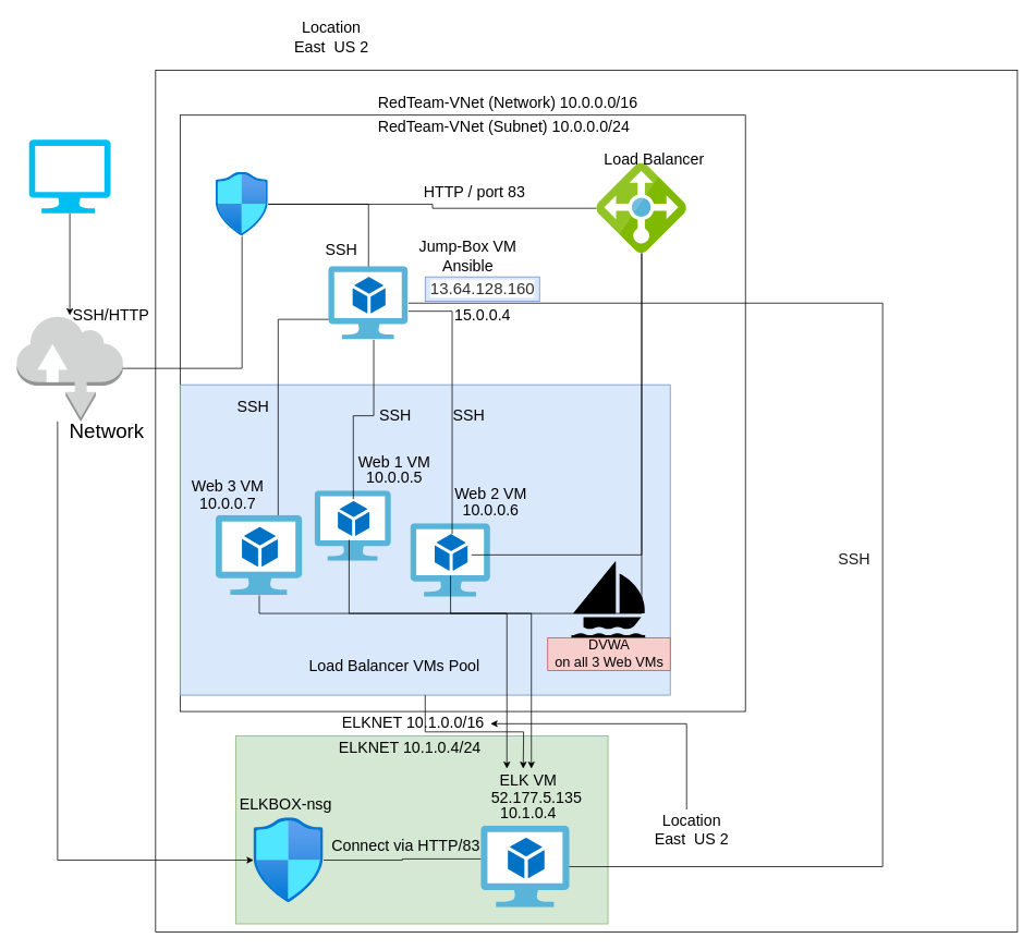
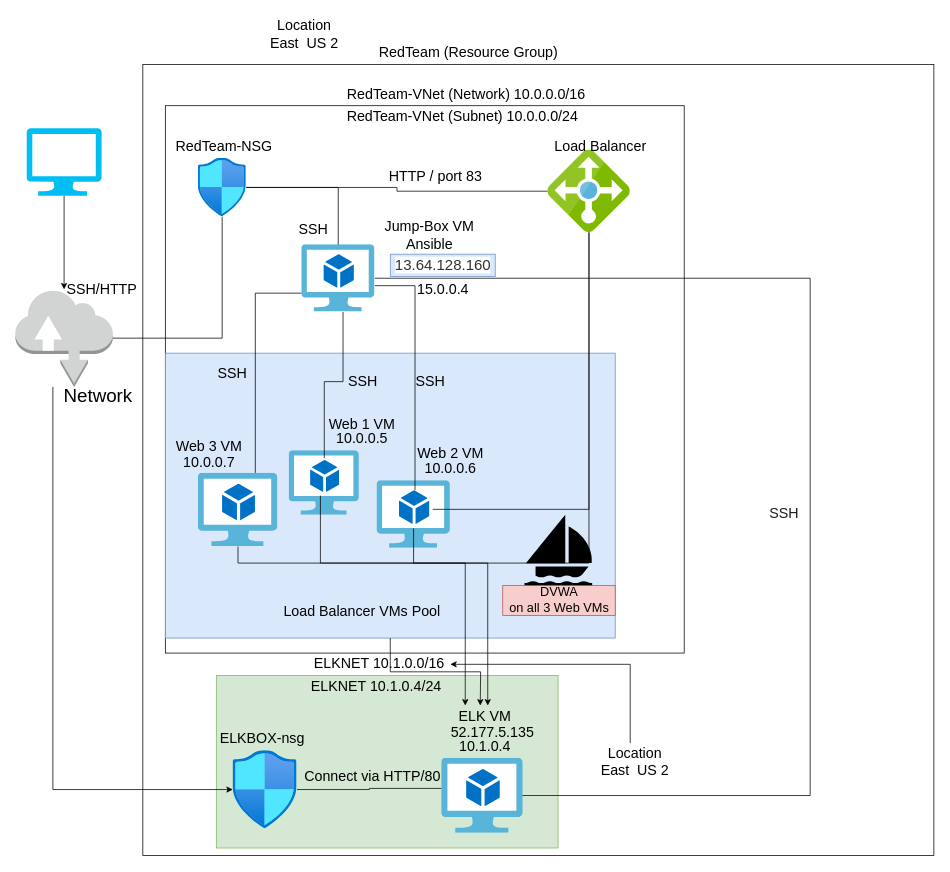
  <mxCell id="0" />
  <mxCell id="1" parent="0" />
  <mxCell id="2" value="" style="whiteSpace=wrap;html=1;aspect=fixed;fontSize=19;" parent="1" vertex="1"><mxGeometry x="190" y="85" width="1055" height="1055" as="geometry" /></mxCell>
  <mxCell id="3" value="" style="rounded=0;whiteSpace=wrap;html=1;fontSize=19;fillColor=#d5e8d4;strokeColor=#82b366;" parent="1" vertex="1"><mxGeometry x="288" y="900" width="455.78" height="230" as="geometry" /></mxCell>
  <mxCell id="4" value="" style="rounded=0;whiteSpace=wrap;html=1;fontSize=19;fontColor=#2181FF;" parent="1" vertex="1"><mxGeometry x="220" y="140" width="692" height="730" as="geometry" /></mxCell>
  <mxCell id="5" value="" style="rounded=0;whiteSpace=wrap;html=1;fontSize=19;spacing=9;fillColor=#dae8fc;strokeColor=#6c8ebf;" parent="1" vertex="1"><mxGeometry x="220" y="470" width="600" height="380" as="geometry" /></mxCell>
  <mxCell id="6" style="edgeStyle=orthogonalEdgeStyle;rounded=0;orthogonalLoop=1;jettySize=auto;html=1;endArrow=none;endFill=0;" parent="1" source="8" target="19" edge="1"><mxGeometry relative="1" as="geometry" /></mxCell>
  <mxCell id="7" style="edgeStyle=elbowEdgeStyle;rounded=0;orthogonalLoop=1;jettySize=auto;html=1;fontSize=19;fontColor=#2181FF;endArrow=classic;endFill=1;" parent="1" source="8" target="34" edge="1"><mxGeometry relative="1" as="geometry"><mxPoint x="110" y="1120" as="targetPoint" /><Array as="points"><mxPoint x="70" y="520" /><mxPoint x="85" y="880" /><mxPoint x="60" y="990" /><mxPoint x="50" y="1010" /></Array></mxGeometry></mxCell>
  <mxCell id="8" value="" style="outlineConnect=0;dashed=0;verticalLabelPosition=bottom;verticalAlign=top;align=center;html=1;shape=mxgraph.aws3.internet;fillColor=#D2D3D3;gradientColor=none;" parent="1" vertex="1"><mxGeometry x="20" y="385" width="130" height="130" as="geometry" /></mxCell>
  <mxCell id="9" style="edgeStyle=orthogonalEdgeStyle;rounded=0;orthogonalLoop=1;jettySize=auto;html=1;endArrow=classic;endFill=1;" parent="1" source="5" edge="1"><mxGeometry relative="1" as="geometry"><mxPoint x="640" y="940" as="targetPoint" /></mxGeometry></mxCell>
  <mxCell id="10" value="" style="aspect=fixed;html=1;points=[];align=center;image;fontSize=12;image=img/lib/mscae/Virtual_Machine_2.svg;" parent="1" vertex="1"><mxGeometry x="385.01" y="600" width="93.57" height="86.08" as="geometry" /></mxCell>
  <mxCell id="11" style="edgeStyle=orthogonalEdgeStyle;rounded=0;orthogonalLoop=1;jettySize=auto;html=1;entryX=1;entryY=0;entryDx=0;entryDy=0;" parent="1" source="14" target="32" edge="1"><mxGeometry relative="1" as="geometry"><mxPoint x="410" y="510" as="targetPoint" /><Array as="points"><mxPoint x="340" y="390" /><mxPoint x="340" y="640" /></Array></mxGeometry></mxCell>
  <mxCell id="12" style="edgeStyle=orthogonalEdgeStyle;rounded=0;orthogonalLoop=1;jettySize=auto;html=1;endArrow=none;endFill=0;" parent="1" source="14" target="27" edge="1"><mxGeometry relative="1" as="geometry"><Array as="points"><mxPoint x="457" y="508" /><mxPoint x="432" y="508" /></Array></mxGeometry></mxCell>
  <mxCell id="13" style="edgeStyle=elbowEdgeStyle;rounded=0;orthogonalLoop=1;jettySize=auto;html=1;fontSize=19;fontColor=#2181FF;endArrow=classic;endFill=1;" parent="1" source="14" edge="1"><mxGeometry relative="1" as="geometry"><mxPoint x="653" y="1060" as="targetPoint" /><Array as="points"><mxPoint x="1080" y="980" /></Array></mxGeometry></mxCell>
  <mxCell id="14" value="" style="aspect=fixed;html=1;points=[];align=center;image;fontSize=12;image=img/lib/mscae/Virtual_Machine_2.svg;" parent="1" vertex="1"><mxGeometry x="401.8" y="325.2" width="97.61" height="89.8" as="geometry" /></mxCell>
  <mxCell id="15" style="edgeStyle=orthogonalEdgeStyle;rounded=0;orthogonalLoop=1;jettySize=auto;html=1;exitX=0.5;exitY=1;exitDx=0;exitDy=0;exitPerimeter=0;" parent="1" source="16" target="8" edge="1"><mxGeometry relative="1" as="geometry" /></mxCell>
  <mxCell id="16" value="" style="verticalLabelPosition=bottom;html=1;verticalAlign=top;align=center;strokeColor=none;fillColor=#00BEF2;shape=mxgraph.azure.computer;pointerEvents=1;" parent="1" vertex="1"><mxGeometry x="35" y="170" width="100" height="90" as="geometry" /></mxCell>
  <mxCell id="17" style="edgeStyle=orthogonalEdgeStyle;rounded=0;orthogonalLoop=1;jettySize=auto;html=1;endArrow=none;endFill=0;" parent="1" source="19" target="14" edge="1"><mxGeometry relative="1" as="geometry" /></mxCell>
  <mxCell id="18" style="edgeStyle=orthogonalEdgeStyle;rounded=0;orthogonalLoop=1;jettySize=auto;html=1;endArrow=none;endFill=0;" parent="1" source="19" target="21" edge="1"><mxGeometry relative="1" as="geometry" /></mxCell>
  <mxCell id="19" value="" style="aspect=fixed;html=1;points=[];align=center;image;fontSize=12;image=img/lib/azure2/networking/Network_Security_Groups.svg;" parent="1" vertex="1"><mxGeometry x="263.65" y="210" width="64.24" height="78" as="geometry" /></mxCell>
  <mxCell id="20" value="" style="aspect=fixed;html=1;points=[];align=center;image;fontSize=12;image=img/lib/mscae/Virtual_Machine_2.svg;" parent="1" vertex="1"><mxGeometry x="502.17" y="640" width="97.83" height="90" as="geometry" /></mxCell>
  <mxCell id="21" value="" style="aspect=fixed;html=1;points=[];align=center;image;fontSize=12;image=img/lib/mscae/Load_Balancer_feature.svg;" parent="1" vertex="1"><mxGeometry x="730" y="199" width="110" height="110" as="geometry" /></mxCell>
  <mxCell id="22" style="edgeStyle=orthogonalEdgeStyle;rounded=0;orthogonalLoop=1;jettySize=auto;html=1;endArrow=classic;endFill=1;" parent="1" source="23" edge="1"><mxGeometry relative="1" as="geometry"><mxPoint x="620" y="940" as="targetPoint" /><Array as="points"><mxPoint x="317" y="750" /><mxPoint x="620" y="750" /></Array></mxGeometry></mxCell>
  <mxCell id="23" value="" style="aspect=fixed;html=1;points=[];align=center;image;fontSize=12;image=img/lib/mscae/Virtual_Machine_2.svg;" parent="1" vertex="1"><mxGeometry x="263.65" y="630" width="106.35" height="97.84" as="geometry" /></mxCell>
  <mxCell id="24" value="" style="aspect=fixed;html=1;points=[];align=center;image;fontSize=12;image=img/lib/mscae/Virtual_Machine_2.svg;" parent="1" vertex="1"><mxGeometry x="588.47" y="1010" width="108.7" height="100" as="geometry" /></mxCell>
  <mxCell id="25" value="" style="shape=image;html=1;verticalAlign=top;verticalLabelPosition=bottom;labelBackgroundColor=#ffffff;imageAspect=0;aspect=fixed;image=https://cdn2.iconfinder.com/data/icons/slavic-calendar/26/SLAVIC-SYMBOLS-READY_12-128.png" parent="1" vertex="1"><mxGeometry x="612" y="1026" width="68" height="68" as="geometry" /></mxCell>
  <mxCell id="26" style="edgeStyle=orthogonalEdgeStyle;rounded=0;orthogonalLoop=1;jettySize=auto;html=1;endArrow=none;endFill=0;" parent="1" source="27" target="21" edge="1"><mxGeometry relative="1" as="geometry"><Array as="points"><mxPoint x="427" y="750" /><mxPoint x="785" y="750" /></Array></mxGeometry></mxCell>
  <mxCell id="27" value="" style="shape=image;html=1;verticalAlign=top;verticalLabelPosition=bottom;labelBackgroundColor=#ffffff;imageAspect=0;aspect=fixed;image=https://cdn3.iconfinder.com/data/icons/letters-and-numbers-1/32/number_1_green-128.png" parent="1" vertex="1"><mxGeometry x="401.8" y="610" width="50" height="50" as="geometry" /></mxCell>
  <mxCell id="28" style="edgeStyle=orthogonalEdgeStyle;rounded=0;orthogonalLoop=1;jettySize=auto;html=1;endArrow=none;endFill=0;" parent="1" source="31" target="14" edge="1"><mxGeometry relative="1" as="geometry"><Array as="points"><mxPoint x="553" y="380" /></Array></mxGeometry></mxCell>
  <mxCell id="29" style="edgeStyle=orthogonalEdgeStyle;rounded=0;orthogonalLoop=1;jettySize=auto;html=1;endArrow=none;endFill=0;" parent="1" source="31" target="21" edge="1"><mxGeometry relative="1" as="geometry" /></mxCell>
  <mxCell id="30" style="edgeStyle=orthogonalEdgeStyle;rounded=0;orthogonalLoop=1;jettySize=auto;html=1;endArrow=classic;endFill=1;" parent="1" source="31" edge="1"><mxGeometry relative="1" as="geometry"><mxPoint x="650" y="940" as="targetPoint" /><Array as="points"><mxPoint x="551" y="750" /><mxPoint x="650" y="750" /></Array></mxGeometry></mxCell>
  <mxCell id="31" value="" style="shape=image;html=1;verticalAlign=top;verticalLabelPosition=bottom;labelBackgroundColor=#ffffff;imageAspect=0;aspect=fixed;image=https://cdn3.iconfinder.com/data/icons/letters-and-numbers-1/32/number_2_green-128.png" parent="1" vertex="1"><mxGeometry x="525.54" y="652.69" width="51.09" height="51.09" as="geometry" /></mxCell>
  <mxCell id="32" value="" style="shape=image;html=1;verticalAlign=top;verticalLabelPosition=bottom;labelBackgroundColor=#ffffff;imageAspect=0;aspect=fixed;image=https://cdn3.iconfinder.com/data/icons/letters-and-numbers-1/32/number_3_blue-128.png" parent="1" vertex="1"><mxGeometry x="284.22" y="640" width="63.78" height="63.78" as="geometry" /></mxCell>
  <mxCell id="33" style="edgeStyle=orthogonalEdgeStyle;rounded=0;orthogonalLoop=1;jettySize=auto;html=1;entryX=-0.003;entryY=0.405;entryDx=0;entryDy=0;entryPerimeter=0;endArrow=none;endFill=0;" parent="1" source="34" target="24" edge="1"><mxGeometry relative="1" as="geometry" /></mxCell>
  <mxCell id="34" value="" style="aspect=fixed;html=1;points=[];align=center;image;fontSize=12;image=img/lib/azure2/networking/Network_Security_Groups.svg;" parent="1" vertex="1"><mxGeometry x="310" y="1000" width="85.65" height="104" as="geometry" /></mxCell>
  <mxCell id="35" value="&lt;font style=&quot;font-size: 25px&quot;&gt;Network&lt;/font&gt;" style="text;html=1;align=center;verticalAlign=middle;resizable=0;points=[];autosize=1;strokeColor=none;fontSize=19;" parent="1" vertex="1"><mxGeometry x="80" y="510" width="100" height="30" as="geometry" /></mxCell>
  <mxCell id="36" value="Load Balancer" style="text;html=1;align=center;verticalAlign=middle;resizable=0;points=[];autosize=1;strokeColor=none;fontSize=19;" parent="1" vertex="1"><mxGeometry x="730" y="180" width="140" height="30" as="geometry" /></mxCell>
  <mxCell id="37" value="ELK VM" style="text;html=1;align=center;verticalAlign=middle;resizable=0;points=[];autosize=1;strokeColor=none;fontSize=19;" parent="1" vertex="1"><mxGeometry x="606" y="940" width="80" height="30" as="geometry" /></mxCell>
  <mxCell id="38" value="ELKBOX-nsg" style="text;html=1;align=center;verticalAlign=middle;resizable=0;points=[];autosize=1;strokeColor=none;fontSize=19;" parent="1" vertex="1"><mxGeometry x="284.22" y="970" width="130" height="30" as="geometry" /></mxCell>
- <mxCell id="39" value="Connect via HTTP/83" style="text;html=1;align=center;verticalAlign=middle;resizable=0;points=[];autosize=1;strokeColor=none;fontSize=19;" parent="1" vertex="1"><mxGeometry x="395.65" y="1020" width="200" height="30" as="geometry" /></mxCell>
+ <mxCell id="39" value="Connect via HTTP/80" style="text;html=1;align=center;verticalAlign=middle;resizable=0;points=[];autosize=1;strokeColor=none;fontSize=19;" parent="1" vertex="1"><mxGeometry x="395.65" y="1020" width="200" height="30" as="geometry" /></mxCell>
  <mxCell id="40" value="Web 1 VM" style="text;html=1;align=center;verticalAlign=middle;resizable=0;points=[];autosize=1;strokeColor=none;fontSize=19;" parent="1" vertex="1"><mxGeometry x="432.39" y="550" width="100" height="30" as="geometry" /></mxCell>
  <mxCell id="41" value="Web 2 VM" style="text;html=1;align=center;verticalAlign=middle;resizable=0;points=[];autosize=1;strokeColor=none;fontSize=19;" parent="1" vertex="1"><mxGeometry x="550" y="590" width="100" height="30" as="geometry" /></mxCell>
  <mxCell id="42" value="Web 3 VM" style="text;html=1;align=center;verticalAlign=middle;resizable=0;points=[];autosize=1;strokeColor=none;fontSize=19;" parent="1" vertex="1"><mxGeometry x="227.89" y="580" width="100" height="30" as="geometry" /></mxCell>
+ <mxCell id="43" value="RedTeam-NSG" style="text;html=1;align=center;verticalAlign=middle;resizable=0;points=[];autosize=1;strokeColor=none;fontSize=19;" parent="1" vertex="1"><mxGeometry x="227.89" y="180" width="140" height="30" as="geometry" /></mxCell>
+ <mxCell id="44" value="RedTeam (Resource Group)" style="text;html=1;align=center;verticalAlign=middle;resizable=0;points=[];autosize=1;strokeColor=none;fontSize=19;" parent="1" vertex="1"><mxGeometry x="499.41" y="55" width="250" height="30" as="geometry" /></mxCell>
  <mxCell id="45" value="HTTP / port 83" style="text;html=1;align=center;verticalAlign=middle;resizable=0;points=[];autosize=1;strokeColor=none;fontSize=19;" parent="1" vertex="1"><mxGeometry x="510" y="220" width="140" height="30" as="geometry" /></mxCell>
  <mxCell id="46" value="SSH/HTTP" style="text;html=1;align=center;verticalAlign=middle;resizable=0;points=[];autosize=1;strokeColor=none;fontSize=19;" parent="1" vertex="1"><mxGeometry x="80" y="370" width="110" height="30" as="geometry" /></mxCell>
  <mxCell id="47" value="SSH" style="text;whiteSpace=wrap;html=1;fontSize=19;" parent="1" vertex="1"><mxGeometry x="395.65" y="288" width="60" height="40" as="geometry" /></mxCell>
  <mxCell id="48" value="SSH" style="text;whiteSpace=wrap;html=1;fontSize=19;" parent="1" vertex="1"><mxGeometry x="288" y="480" width="60" height="40" as="geometry" /></mxCell>
  <mxCell id="49" value="SSH" style="text;whiteSpace=wrap;html=1;fontSize=19;" parent="1" vertex="1"><mxGeometry x="552" y="490" width="60" height="40" as="geometry" /></mxCell>
  <mxCell id="50" value="SSH" style="text;whiteSpace=wrap;html=1;fontSize=19;" parent="1" vertex="1"><mxGeometry x="462.39" y="490" width="60" height="40" as="geometry" /></mxCell>
  <mxCell id="51" value="10.0.0.5" style="text;html=1;align=center;verticalAlign=middle;resizable=0;points=[];autosize=1;strokeColor=none;fontSize=19;" parent="1" vertex="1"><mxGeometry x="442.39" y="570" width="80" height="30" as="geometry" /></mxCell>
  <mxCell id="52" value="&lt;br&gt;10.0.0.7" style="text;html=1;align=center;verticalAlign=middle;resizable=0;points=[];autosize=1;strokeColor=none;fontSize=19;" parent="1" vertex="1"><mxGeometry x="237.89" y="580" width="80" height="50" as="geometry" /></mxCell>
  <mxCell id="53" value="10.0.0.6" style="text;html=1;align=center;verticalAlign=middle;resizable=0;points=[];autosize=1;strokeColor=none;fontSize=19;" parent="1" vertex="1"><mxGeometry x="560" y="610" width="80" height="30" as="geometry" /></mxCell>
  <mxCell id="54" value="&lt;font color=&quot;#000000&quot;&gt;Load Balancer VMs Pool&lt;/font&gt;" style="text;html=1;align=center;verticalAlign=middle;resizable=0;points=[];autosize=1;strokeColor=none;fontSize=19;fontColor=#2181FF;" parent="1" vertex="1"><mxGeometry x="352.39" y="800" width="260" height="30" as="geometry" /></mxCell>
  <mxCell id="55" value="&lt;font color=&quot;#000000&quot;&gt;Jump-Box VM&lt;br&gt;Ansible&lt;br&gt;&lt;/font&gt;" style="text;html=1;align=center;verticalAlign=middle;resizable=0;points=[];autosize=1;strokeColor=none;fontSize=19;fontColor=#2181FF;" parent="1" vertex="1"><mxGeometry x="502.17" y="288" width="140" height="50" as="geometry" /></mxCell>
  <mxCell id="56" value="&lt;font color=&quot;#323130&quot; size=&quot;1&quot;&gt;&lt;span style=&quot;background-color: rgb(255 , 255 , 255) ; font-size: 20px&quot;&gt;13.64.128.160&lt;/span&gt;&lt;/font&gt;" style="text;html=1;align=center;verticalAlign=middle;resizable=0;points=[];autosize=1;strokeColor=#6c8ebf;fontSize=19;fillColor=#dae8fc;" parent="1" vertex="1"><mxGeometry x="520" y="338" width="140" height="30" as="geometry" /></mxCell>
  <mxCell id="57" value="&lt;font color=&quot;#000000&quot;&gt;RedTeam-VNet (Network) 10.0.0.0/16&lt;/font&gt;" style="text;html=1;align=center;verticalAlign=middle;resizable=0;points=[];autosize=1;strokeColor=none;fontSize=19;fontColor=#2181FF;" parent="1" vertex="1"><mxGeometry x="455.65" y="110" width="330" height="30" as="geometry" /></mxCell>
  <mxCell id="58" value="&lt;font color=&quot;#000000&quot;&gt;RedTeam-VNet (Subnet) 10.0.0.0/24&lt;/font&gt;" style="text;html=1;align=center;verticalAlign=middle;resizable=0;points=[];autosize=1;strokeColor=none;fontSize=19;fontColor=#2181FF;" parent="1" vertex="1"><mxGeometry x="455.65" y="140" width="320" height="30" as="geometry" /></mxCell>
  <mxCell id="59" value="&lt;font color=&quot;#000000&quot;&gt;15.0.0.4&lt;/font&gt;" style="text;html=1;align=center;verticalAlign=middle;resizable=0;points=[];autosize=1;strokeColor=none;fontSize=19;fontColor=#2181FF;" parent="1" vertex="1"><mxGeometry x="550" y="370" width="80" height="30" as="geometry" /></mxCell>
  <mxCell id="60" value="&lt;font color=&quot;#000000&quot;&gt;10.1.0.4&lt;/font&gt;" style="text;html=1;align=center;verticalAlign=middle;resizable=0;points=[];autosize=1;strokeColor=none;fontSize=19;fontColor=#2181FF;" parent="1" vertex="1"><mxGeometry x="606" y="980" width="80" height="30" as="geometry" /></mxCell>
  <mxCell id="61" value="&lt;font color=&quot;#000000&quot;&gt;52.177.5.135&lt;/font&gt;" style="text;html=1;align=center;verticalAlign=middle;resizable=0;points=[];autosize=1;strokeColor=none;fontSize=19;fontColor=#2181FF;" parent="1" vertex="1"><mxGeometry x="591.09" y="962" width="130" height="30" as="geometry" /></mxCell>
  <mxCell id="62" value="&lt;font color=&quot;#000000&quot;&gt;ELKNET 10.1.0.0/16&lt;/font&gt;" style="text;html=1;align=center;verticalAlign=middle;resizable=0;points=[];autosize=1;strokeColor=none;fontSize=19;fontColor=#2181FF;" parent="1" vertex="1"><mxGeometry x="410" y="870" width="190" height="30" as="geometry" /></mxCell>
  <mxCell id="63" value="&lt;font color=&quot;#000000&quot;&gt;ELKNET 10.1.0.4/24&lt;/font&gt;" style="text;html=1;align=center;verticalAlign=middle;resizable=0;points=[];autosize=1;strokeColor=none;fontSize=19;fontColor=#2181FF;" parent="1" vertex="1"><mxGeometry x="405.65" y="900" width="190" height="30" as="geometry" /></mxCell>
  <mxCell id="64" value="&lt;font color=&quot;#1a1a1a&quot;&gt;SSH&lt;/font&gt;" style="text;html=1;align=center;verticalAlign=middle;resizable=0;points=[];autosize=1;strokeColor=none;fontSize=19;fontColor=#2181FF;" parent="1" vertex="1"><mxGeometry x="1020" y="670" width="50" height="30" as="geometry" /></mxCell>
  <mxCell id="65" value="" style="shape=mxgraph.signs.sports.sail_boat;html=1;pointerEvents=1;fillColor=#000000;strokeColor=none;verticalLabelPosition=bottom;verticalAlign=top;align=center;" vertex="1" parent="1"><mxGeometry x="699" y="686.08" width="92" height="99" as="geometry" /></mxCell>
  <mxCell id="66" value="&lt;font style=&quot;font-size: 17px&quot;&gt;DVWA&lt;br&gt;on all 3 Web VMs&lt;br&gt;&lt;/font&gt;" style="text;html=1;align=center;verticalAlign=middle;resizable=0;points=[];autosize=1;strokeColor=#b85450;fillColor=#f8cecc;" vertex="1" parent="1"><mxGeometry x="670" y="780" width="150" height="40" as="geometry" /></mxCell>
  <mxCell id="67" style="edgeStyle=orthogonalEdgeStyle;rounded=0;orthogonalLoop=1;jettySize=auto;html=1;fontSize=19;" edge="1" parent="1" source="68" target="62"><mxGeometry relative="1" as="geometry"><Array as="points"><mxPoint x="840" y="885" /></Array></mxGeometry></mxCell>
  <mxCell id="68" value="Location&lt;br&gt;East&amp;nbsp; US 2" style="text;html=1;align=center;verticalAlign=middle;resizable=0;points=[];autosize=1;strokeColor=none;fontSize=19;" vertex="1" parent="1"><mxGeometry x="791" y="990" width="110" height="50" as="geometry" /></mxCell>
  <mxCell id="69" value="Location&lt;br&gt;East&amp;nbsp; US 2" style="text;html=1;align=center;verticalAlign=middle;resizable=0;points=[];autosize=1;strokeColor=none;fontSize=19;" vertex="1" parent="1"><mxGeometry x="350" y="20" width="110" height="50" as="geometry" /></mxCell>
